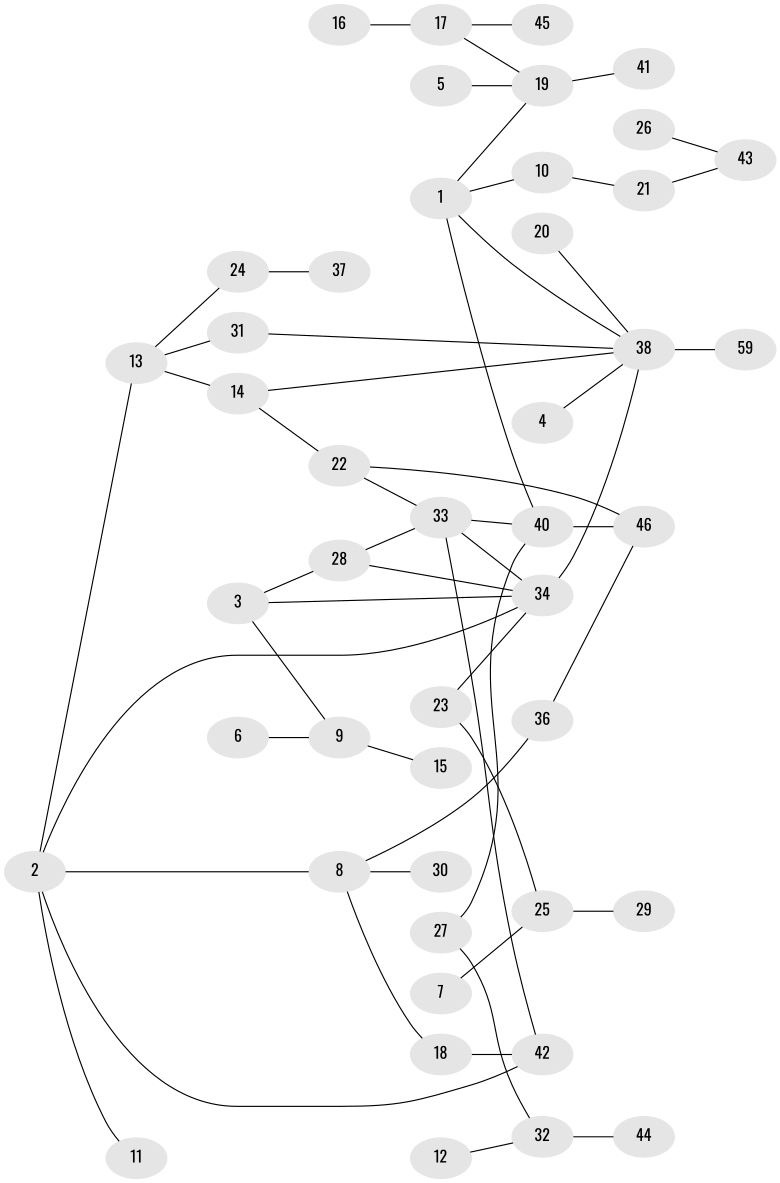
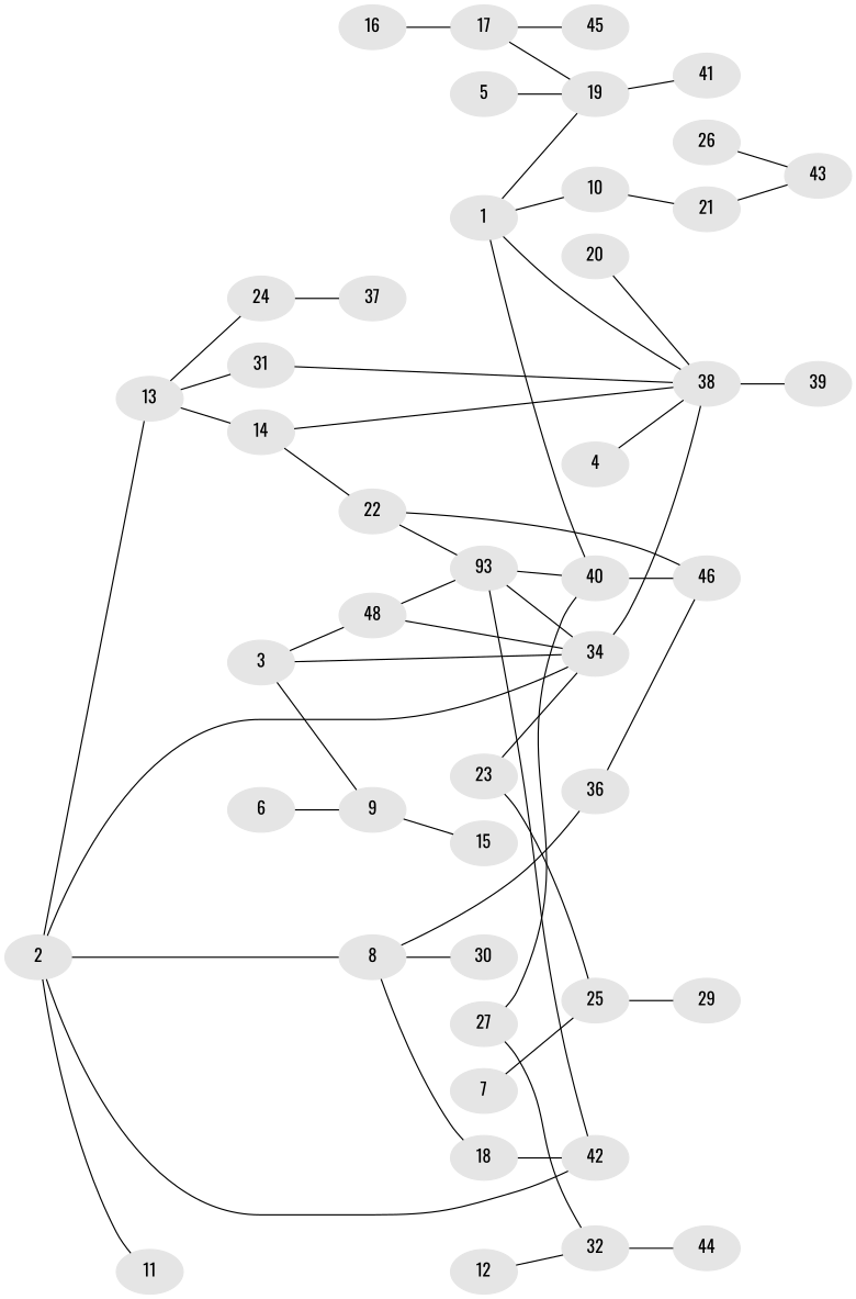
  graph {
    fontname=Oswald
    rankdir=LR
    node [color=gray90 fontname=Oswald style=filled]
    edge [fontname=Oswald weight=1.0]
    1
    10
    19
    38
    40
    21
    41
-   39 [label=59]
+   39
    46
    2
    8
    11
    13
    34
    42
    30
    36
    18
    14
    24
    31
    3
    9
-   28
+   28 [label=48]
    15
-   33
+   33 [label=93]
    4
    5
    6
    7
    25
    29
    43
    12
    32
    44
    22
    37
    16
    17
    45
    20
    23
    26
    27
    1 -- 10
    1 -- 19
    1 -- 38
    1 -- 40
    10 -- 21
    19 -- 41
    38 -- 39
    40 -- 46
    21 -- 43
    2 -- 8
    2 -- 11
    2 -- 13
    2 -- 34
    2 -- 42
    8 -- 30
    8 -- 36
    8 -- 18
    13 -- 14
    13 -- 24
    13 -- 31
    34 -- 38
    36 -- 46
    18 -- 42
    14 -- 38
    14 -- 22
    24 -- 37
    31 -- 38
    3 -- 34
    3 -- 9
    3 -- 28
    9 -- 15
    28 -- 34
    28 -- 33
    33 -- 40
    33 -- 34
    33 -- 42
    4 -- 38
    5 -- 19
    6 -- 9
    7 -- 25
    25 -- 29
    12 -- 32
    32 -- 44
    22 -- 46
    22 -- 33
    16 -- 17
    17 -- 19
    17 -- 45
    20 -- 38
    23 -- 34
    23 -- 25
    26 -- 43
    27 -- 40
    27 -- 32
  }
